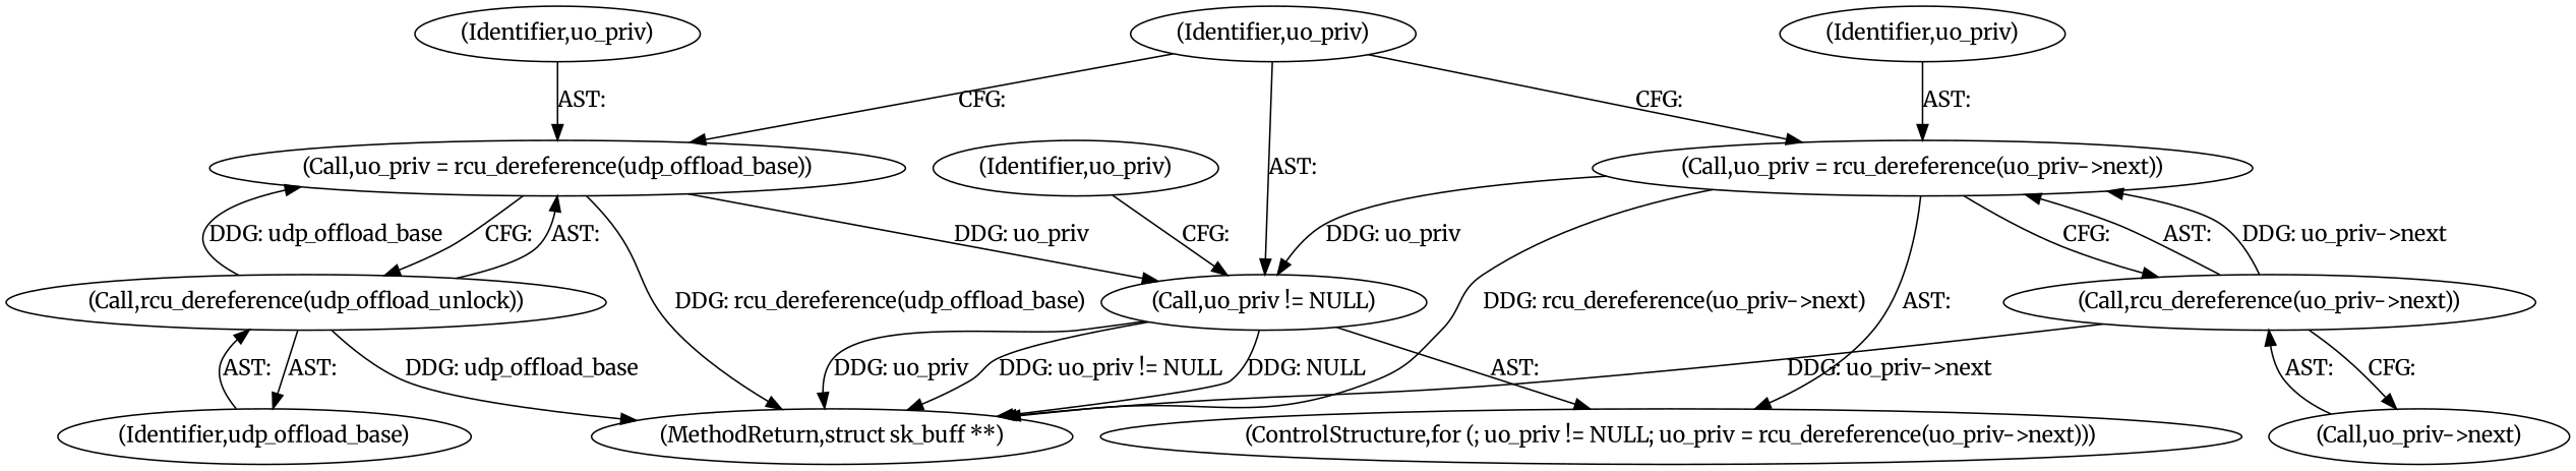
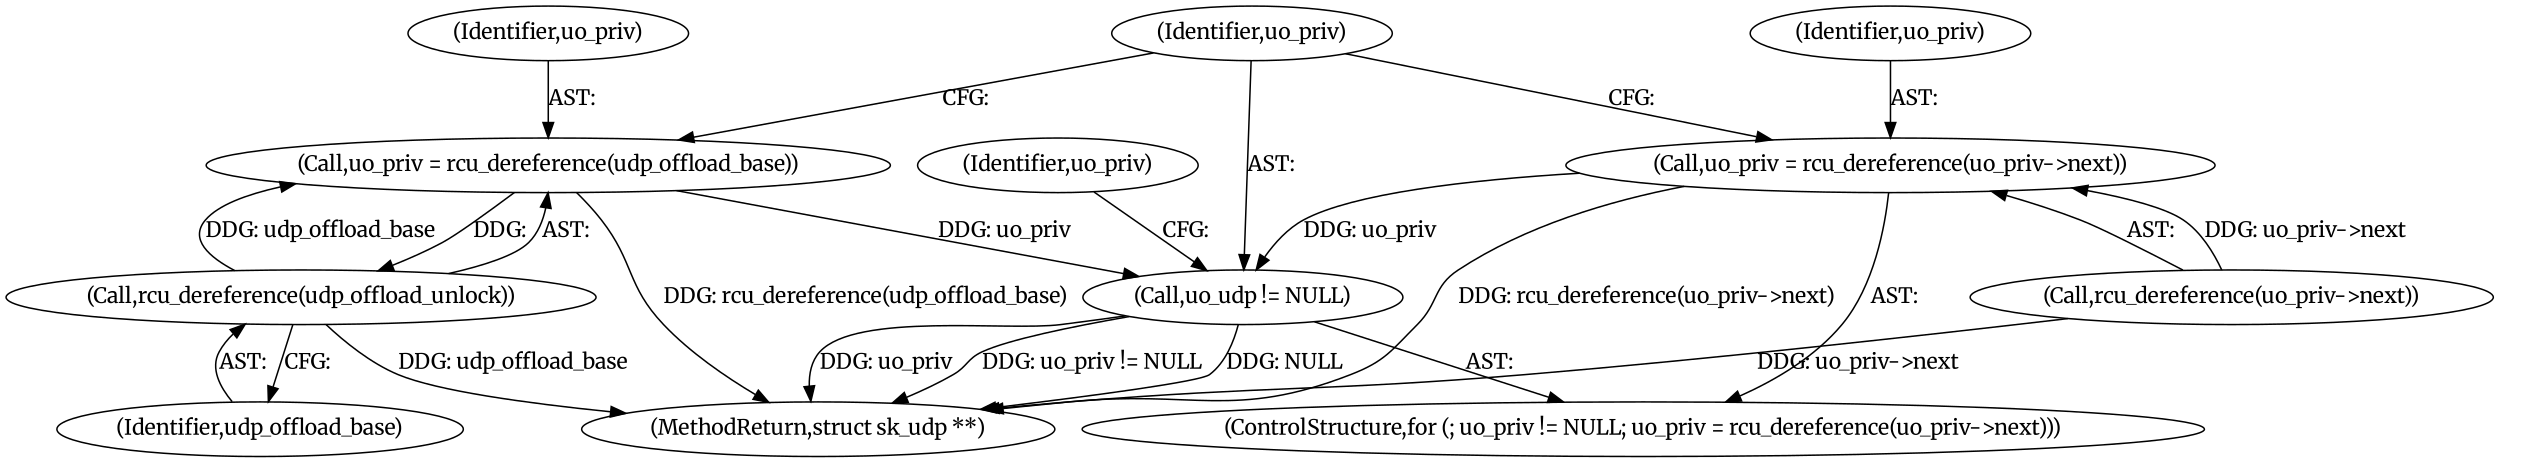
  digraph {
    fontname=Merriweather
    node [fontname=Merriweather]
    edge [fontname=Merriweather]
-   n1 [label="(Call,uo_priv != NULL)"]
-   n2 [label="(MethodReturn,struct sk_buff **)"]
+   n1 [label="(Call,uo_udp != NULL)"]
+   n2 [label="(MethodReturn,struct sk_udp **)"]
    n3 [label="(ControlStructure,for (; uo_priv != NULL; uo_priv = rcu_dereference(uo_priv->next)))"]
    n4 [label="(Call,uo_priv = rcu_dereference(udp_offload_base))"]
    n5 [label="(Call,rcu_dereference(udp_offload_unlock))"]
    n6 [label="(Identifier,udp_offload_base)"]
    n7 [label="(Call,uo_priv = rcu_dereference(uo_priv->next))"]
    n8 [label="(Call,rcu_dereference(uo_priv->next))"]
-   n9 [label="(Call,uo_priv->next)"]
    n10 [label="(Identifier,uo_priv)"]
    n11 [label="(Identifier,uo_priv)"]
    n12 [label="(Identifier,uo_priv)"]
    n13 [label="(Identifier,uo_priv)"]
    n1 -> n2 [label="DDG: NULL"]
    n1 -> n2 [label="DDG: uo_priv"]
    n1 -> n2 [label="DDG: uo_priv != NULL"]
    n1 -> n3 [label="AST: "]
    n4 -> n1 [label="DDG: uo_priv"]
    n4 -> n2 [label="DDG: rcu_dereference(udp_offload_base)"]
-   n4 -> n5 [label="CFG: "]
+   n4 -> n5 [label="DDG: "]
    n5 -> n2 [label="DDG: udp_offload_base"]
    n5 -> n4 [label="AST: "]
    n5 -> n4 [label="DDG: udp_offload_base"]
-   n5 -> n6 [label="AST: "]
+   n5 -> n6 [label="CFG: "]
    n6 -> n5 [label="AST: "]
    n7 -> n1 [label="DDG: uo_priv"]
    n7 -> n2 [label="DDG: rcu_dereference(uo_priv->next)"]
    n7 -> n3 [label="AST: "]
-   n7 -> n8 [label="CFG: "]
    n8 -> n2 [label="DDG: uo_priv->next"]
    n8 -> n7 [label="AST: "]
    n8 -> n7 [label="DDG: uo_priv->next"]
-   n8 -> n9 [label="CFG: "]
-   n9 -> n8 [label="AST: "]
    n10 -> n1 [label="CFG: "]
    n11 -> n1 [label="AST: "]
    n11 -> n4 [label="CFG: "]
    n11 -> n7 [label="CFG: "]
    n12 -> n7 [label="AST: "]
    n13 -> n4 [label="AST: "]
  }
